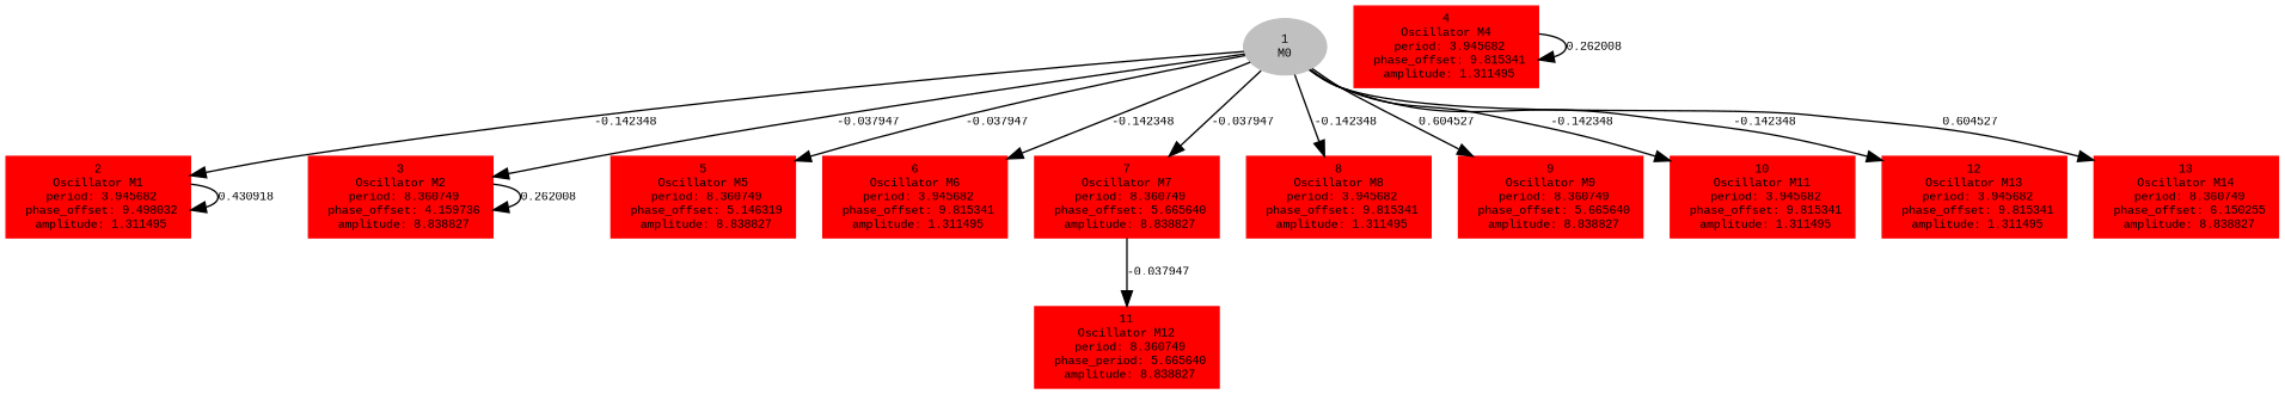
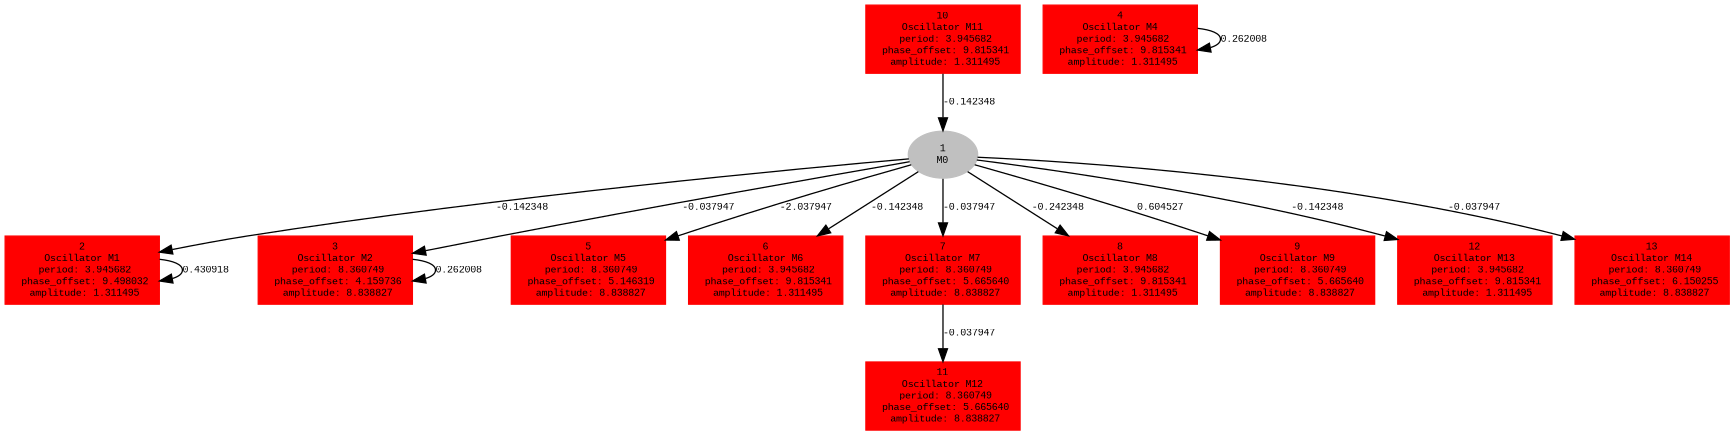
  digraph {
    fontname="Liberation Mono"
    forcelabels=true
    node [color=red fontname="Liberation Mono" fontsize=8 style=filled shape=box]
    edge [fontname="Liberation Mono" fontsize=8]
    n1 [color=grey label=<1<BR/>M0> shape=""]
    n2 [label=<2<BR />Oscillator M1<BR /> period: 3.945682<BR /> phase_offset: 9.498032<BR /> amplitude: 1.311495>]
    n3 [label=<3<BR />Oscillator M2<BR /> period: 8.360749<BR /> phase_offset: 4.159736<BR /> amplitude: 8.838827>]
    n4 [label=<5<BR />Oscillator M5<BR /> period: 8.360749<BR /> phase_offset: 5.146319<BR /> amplitude: 8.838827>]
    n5 [label=<6<BR />Oscillator M6<BR /> period: 3.945682<BR /> phase_offset: 9.815341<BR /> amplitude: 1.311495>]
    n6 [label=<7<BR />Oscillator M7<BR /> period: 8.360749<BR /> phase_offset: 5.665640<BR /> amplitude: 8.838827>]
    n7 [label=<8<BR />Oscillator M8<BR /> period: 3.945682<BR /> phase_offset: 9.815341<BR /> amplitude: 1.311495>]
    n8 [label=<9<BR />Oscillator M9<BR /> period: 8.360749<BR /> phase_offset: 5.665640<BR /> amplitude: 8.838827>]
    n9 [label=<10<BR />Oscillator M11<BR /> period: 3.945682<BR /> phase_offset: 9.815341<BR /> amplitude: 1.311495>]
    n10 [label=<12<BR />Oscillator M13<BR /> period: 3.945682<BR /> phase_offset: 9.815341<BR /> amplitude: 1.311495>]
    n11 [label=<13<BR />Oscillator M14<BR /> period: 8.360749<BR /> phase_offset: 6.150255<BR /> amplitude: 8.838827>]
    n12 [label=<4<BR />Oscillator M4<BR /> period: 3.945682<BR /> phase_offset: 9.815341<BR /> amplitude: 1.311495>]
-   n13 [label=<11<BR />Oscillator M12<BR /> period: 8.360749<BR /> phase_period: 5.665640<BR /> amplitude: 8.838827>]
+   n13 [label=<11<BR />Oscillator M12<BR /> period: 8.360749<BR /> phase_offset: 5.665640<BR /> amplitude: 8.838827>]
    n1 -> n2 [label="-0.142348 "]
    n1 -> n3 [label="-0.037947 "]
-   n1 -> n4 [label="-0.037947 "]
+   n1 -> n4 [label="-2.037947 "]
    n1 -> n5 [label="-0.142348 "]
    n1 -> n6 [label="-0.037947 "]
-   n1 -> n7 [label="-0.142348 "]
+   n1 -> n7 [label="-0.242348 "]
    n1 -> n8 [label="0.604527 "]
-   n1 -> n9 [label="-0.142348 "]
+   n9 -> n1 [label="-0.142348 "]
    n1 -> n10 [label="-0.142348 "]
-   n1 -> n11 [label="0.604527 "]
+   n1 -> n11 [label="-0.037947 "]
    n2 -> n2 [label="0.430918 "]
    n3 -> n3 [label="0.262008 "]
    n6 -> n13 [label="-0.037947 "]
    n12 -> n12 [label="0.262008 "]
  }
